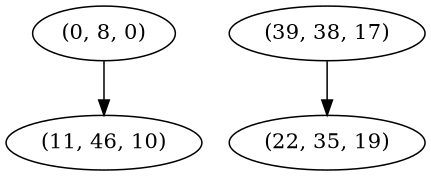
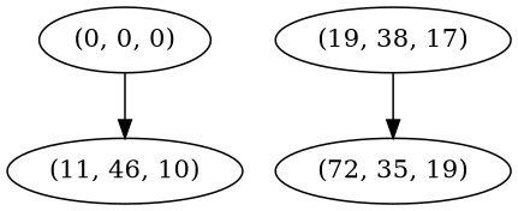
  digraph {
    fontname="DejaVu Serif"
    node [fontname="DejaVu Serif"]
    edge [fontname="DejaVu Serif"]
-   "(0, 0, 0)" [label="(0, 8, 0)"]
+   "(0, 0, 0)"
    "(11, 46, 10)"
-   "(19, 38, 17)" [label="(39, 38, 17)"]
-   "(22, 35, 19)"
+   "(19, 38, 17)"
+   "(22, 35, 19)" [label="(72, 35, 19)"]
    "(0, 0, 0)" -> "(11, 46, 10)"
    "(19, 38, 17)" -> "(22, 35, 19)"
  }
